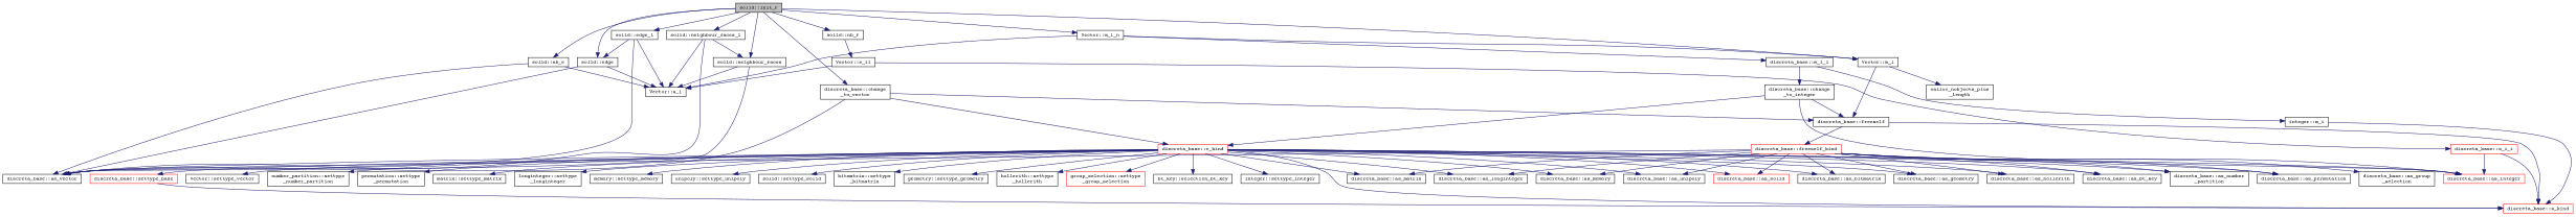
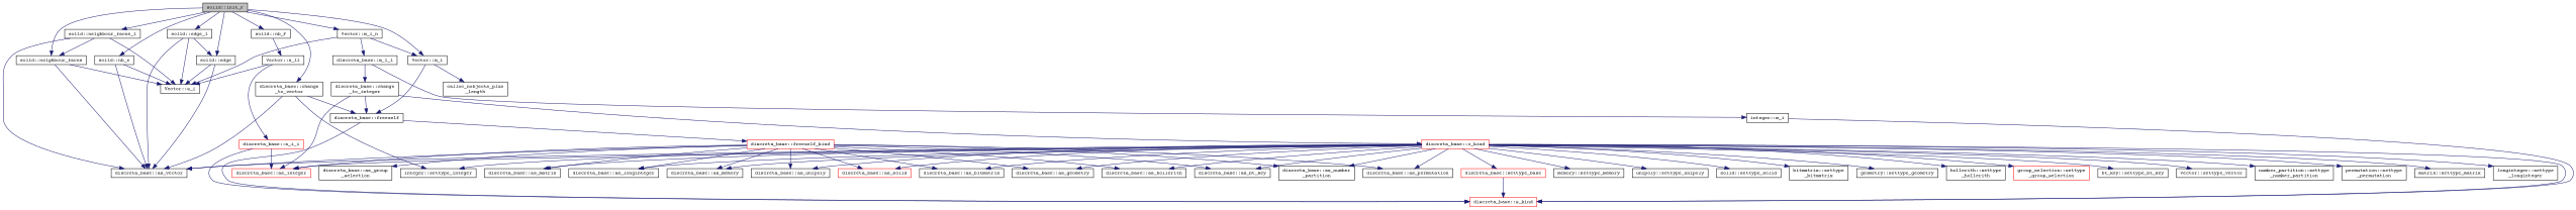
  digraph {
    fontname="Courier Prime"
    rankdir=TB
    node [color=black fillcolor=white fontname="Courier Prime" fontsize=10 shape=record style=filled]
    edge [color=midnightblue fontname="Courier Prime" fontsize=10 labelfontname=Helvetica labelfontsize=10 style=solid]
    n1 [fillcolor=grey75 fontcolor=black height=0.2 label="solid::init_F" width=0.4]
    n2 [height=0.2 label="solid::nb_F" width=0.4]
    n3 [height=0.2 label="solid::nb_e" width=0.4]
    n4 [height=0.2 label="Vector::m_l_n" width=0.4]
    n5 [height=0.2 label="Vector::m_l" width=0.4]
    n6 [height=0.2 label="solid::edge" width=0.4]
    n7 [height=0.2 label="solid::edge_i" width=0.4]
    n8 [height=0.2 label="discreta_base::change\l_to_vector" width=0.4]
    n9 [height=0.2 label="solid::neighbour_faces" width=0.4]
    n10 [height=0.2 label="solid::neighbour_faces_i" width=0.4]
    n11 [height=0.2 label="Vector::s_ii" width=0.4]
    n12 [height=0.2 label="Vector::s_i" width=0.4]
    n13 [height=0.2 label="discreta_base::as_vector" width=0.4]
    n14 [height=0.2 label="discreta_base::m_i_i" width=0.4]
    n15 [height=0.2 label="discreta_base::freeself" width=0.4]
    n16 [height=0.2 label="calloc_nobjects_plus\l_length" width=0.4]
    n17 [color=red height=0.2 label="discreta_base::c_kind" width=0.4]
    n18 [color=red height=0.2 label="discreta_base::s_i_i" width=0.4]
    n19 [color=red height=0.2 label="discreta_base::s_kind" width=0.4]
    n20 [color=red height=0.2 label="discreta_base::as_integer" width=0.4]
    n21 [height=0.2 label="discreta_base::change\l_to_integer" width=0.4]
    n22 [height=0.2 label="integer::m_i" width=0.4]
    n23 [color=red height=0.2 label="discreta_base::freeself_kind" width=0.4]
    n24 [height=0.2 label="discreta_base::as_number\l_partition" width=0.4]
    n25 [height=0.2 label="discreta_base::as_permutation" width=0.4]
    n26 [height=0.2 label="discreta_base::as_matrix" width=0.4]
    n27 [height=0.2 label="discreta_base::as_longinteger" width=0.4]
    n28 [height=0.2 label="discreta_base::as_memory" width=0.4]
    n29 [height=0.2 label="discreta_base::as_unipoly" width=0.4]
    n30 [color=red height=0.2 label="discreta_base::as_solid" width=0.4]
    n31 [height=0.2 label="discreta_base::as_bitmatrix" width=0.4]
    n32 [height=0.2 label="discreta_base::as_geometry" width=0.4]
    n33 [height=0.2 label="discreta_base::as_hollerith" width=0.4]
    n34 [height=0.2 label="discreta_base::as_group\l_selection" width=0.4]
    n35 [height=0.2 label="discreta_base::as_bt_key" width=0.4]
    n36 [color=red height=0.2 label="discreta_base::settype_base" width=0.4]
    n37 [height=0.2 label="integer::settype_integer" width=0.4]
    n38 [height=0.2 label="Vector::settype_vector" width=0.4]
    n39 [height=0.2 label="number_partition::settype\l_number_partition" width=0.4]
    n40 [height=0.2 label="permutation::settype\l_permutation" width=0.4]
    n41 [height=0.2 label="matrix::settype_matrix" width=0.4]
    n42 [height=0.2 label="longinteger::settype\l_longinteger" width=0.4]
    n43 [height=0.2 label="memory::settype_memory" width=0.4]
    n44 [height=0.2 label="unipoly::settype_unipoly" width=0.4]
    n45 [height=0.2 label="solid::settype_solid" width=0.4]
    n46 [height=0.2 label="bitmatrix::settype\l_bitmatrix" width=0.4]
    n47 [height=0.2 label="geometry::settype_geometry" width=0.4]
    n48 [height=0.2 label="hollerith::settype\l_hollerith" width=0.4]
    n49 [color=red height=0.2 label="group_selection::settype\l_group_selection" width=0.4]
-   n50 [height=0.2 label="bt_key::selection_bt_key" width=0.4]
+   n50 [height=0.2 label="bt_key::settype_bt_key" width=0.4]
    n1 -> n2
    n1 -> n3
    n1 -> n4
    n1 -> n5
    n1 -> n6
    n1 -> n7
    n1 -> n8
    n1 -> n9
    n1 -> n10
    n2 -> n11
    n3 -> n12
    n3 -> n13
    n4 -> n5
    n4 -> n12
    n4 -> n14
    n5 -> n15
    n5 -> n16
    n6 -> n12
    n6 -> n13
    n7 -> n6
    n7 -> n12
    n7 -> n13
    n8 -> n13
    n8 -> n15
-   n8 -> n17
+   n8 -> n37
    n9 -> n12
    n9 -> n13
    n10 -> n9
    n10 -> n12
    n10 -> n13
    n11 -> n12
    n11 -> n18
    n14 -> n21
    n14 -> n22
    n15 -> n19
    n15 -> n23
    n17 -> n13
    n17 -> n19
    n17 -> n20
    n17 -> n24
    n17 -> n25
    n17 -> n26
    n17 -> n27
    n17 -> n28
    n17 -> n29
    n17 -> n30
    n17 -> n31
    n17 -> n32
    n17 -> n33
    n17 -> n35
    n17 -> n36
    n17 -> n37
    n17 -> n38
    n17 -> n39
    n17 -> n40
    n17 -> n41
    n17 -> n42
    n17 -> n43
    n17 -> n44
    n17 -> n45
    n17 -> n46
    n17 -> n47
    n17 -> n48
    n17 -> n49
    n17 -> n50
    n18 -> n19
    n18 -> n20
    n21 -> n15
    n21 -> n17
    n21 -> n20
    n22 -> n19
    n23 -> n13
    n23 -> n20
    n23 -> n24
    n23 -> n25
    n23 -> n26
    n23 -> n27
    n23 -> n28
    n23 -> n29
    n23 -> n30
    n23 -> n31
    n23 -> n32
    n23 -> n33
    n23 -> n34
    n23 -> n35
    n36 -> n19
  }
